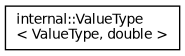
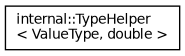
  digraph {
    rankdir=LR
-   n1 [color=black fillcolor=white fontname=Helvetica fontsize=10 height=0.2 label="internal::ValueType\l\< ValueType, double \>" shape=record style=filled width=0.4]
+   n1 [color=black fillcolor=white fontname=Helvetica fontsize=10 height=0.2 label="internal::TypeHelper\l\< ValueType, double \>" shape=record style=filled width=0.4]
  }
